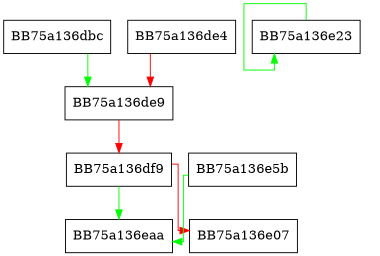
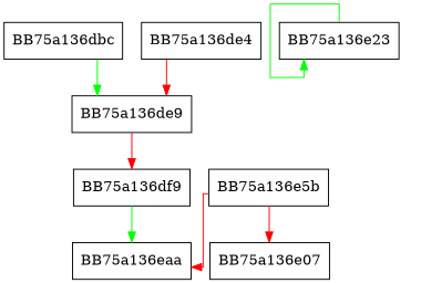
  digraph {
    splines=ortho
    node [shape=box]
    edge [color=red]
    BB75a136dbc
    BB75a136de9
    BB75a136df9
    BB75a136de4
    BB75a136eaa
    BB75a136e07
    BB75a136e23
    BB75a136e5b
    BB75a136dbc -> BB75a136de9 [color=green]
    BB75a136de9 -> BB75a136df9
    BB75a136df9 -> BB75a136eaa [color=green]
-   BB75a136df9 -> BB75a136e07
+   BB75a136e5b -> BB75a136e07
    BB75a136de4 -> BB75a136de9
    BB75a136e23 -> BB75a136e23 [color=green]
-   BB75a136e5b -> BB75a136eaa [color=green]
+   BB75a136e5b -> BB75a136eaa
  }
